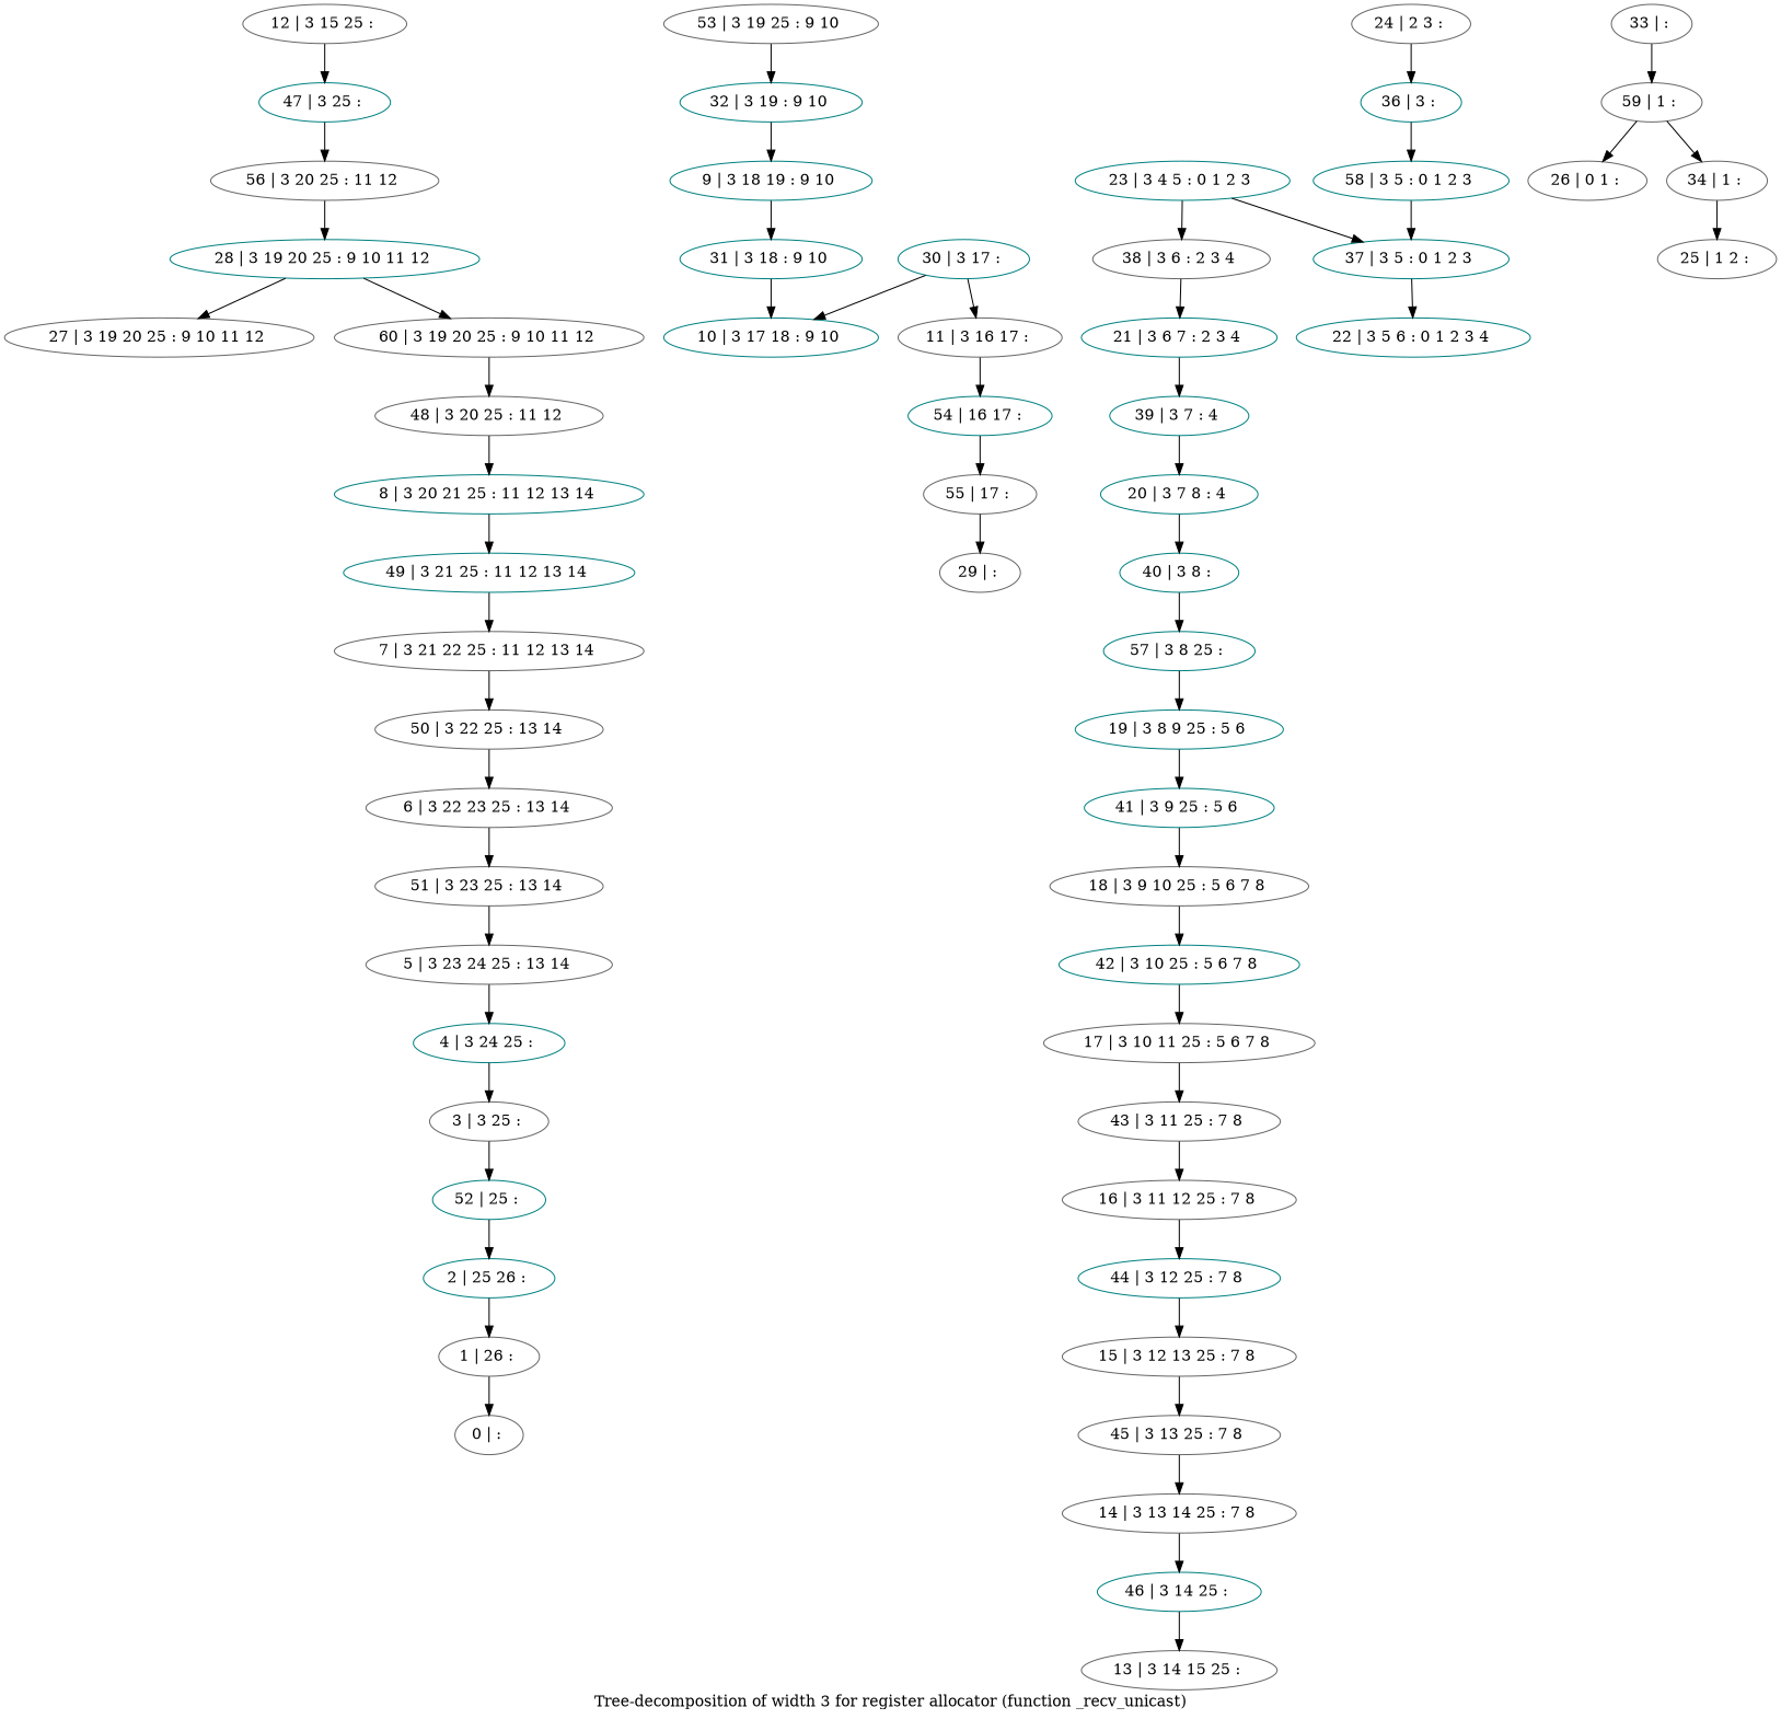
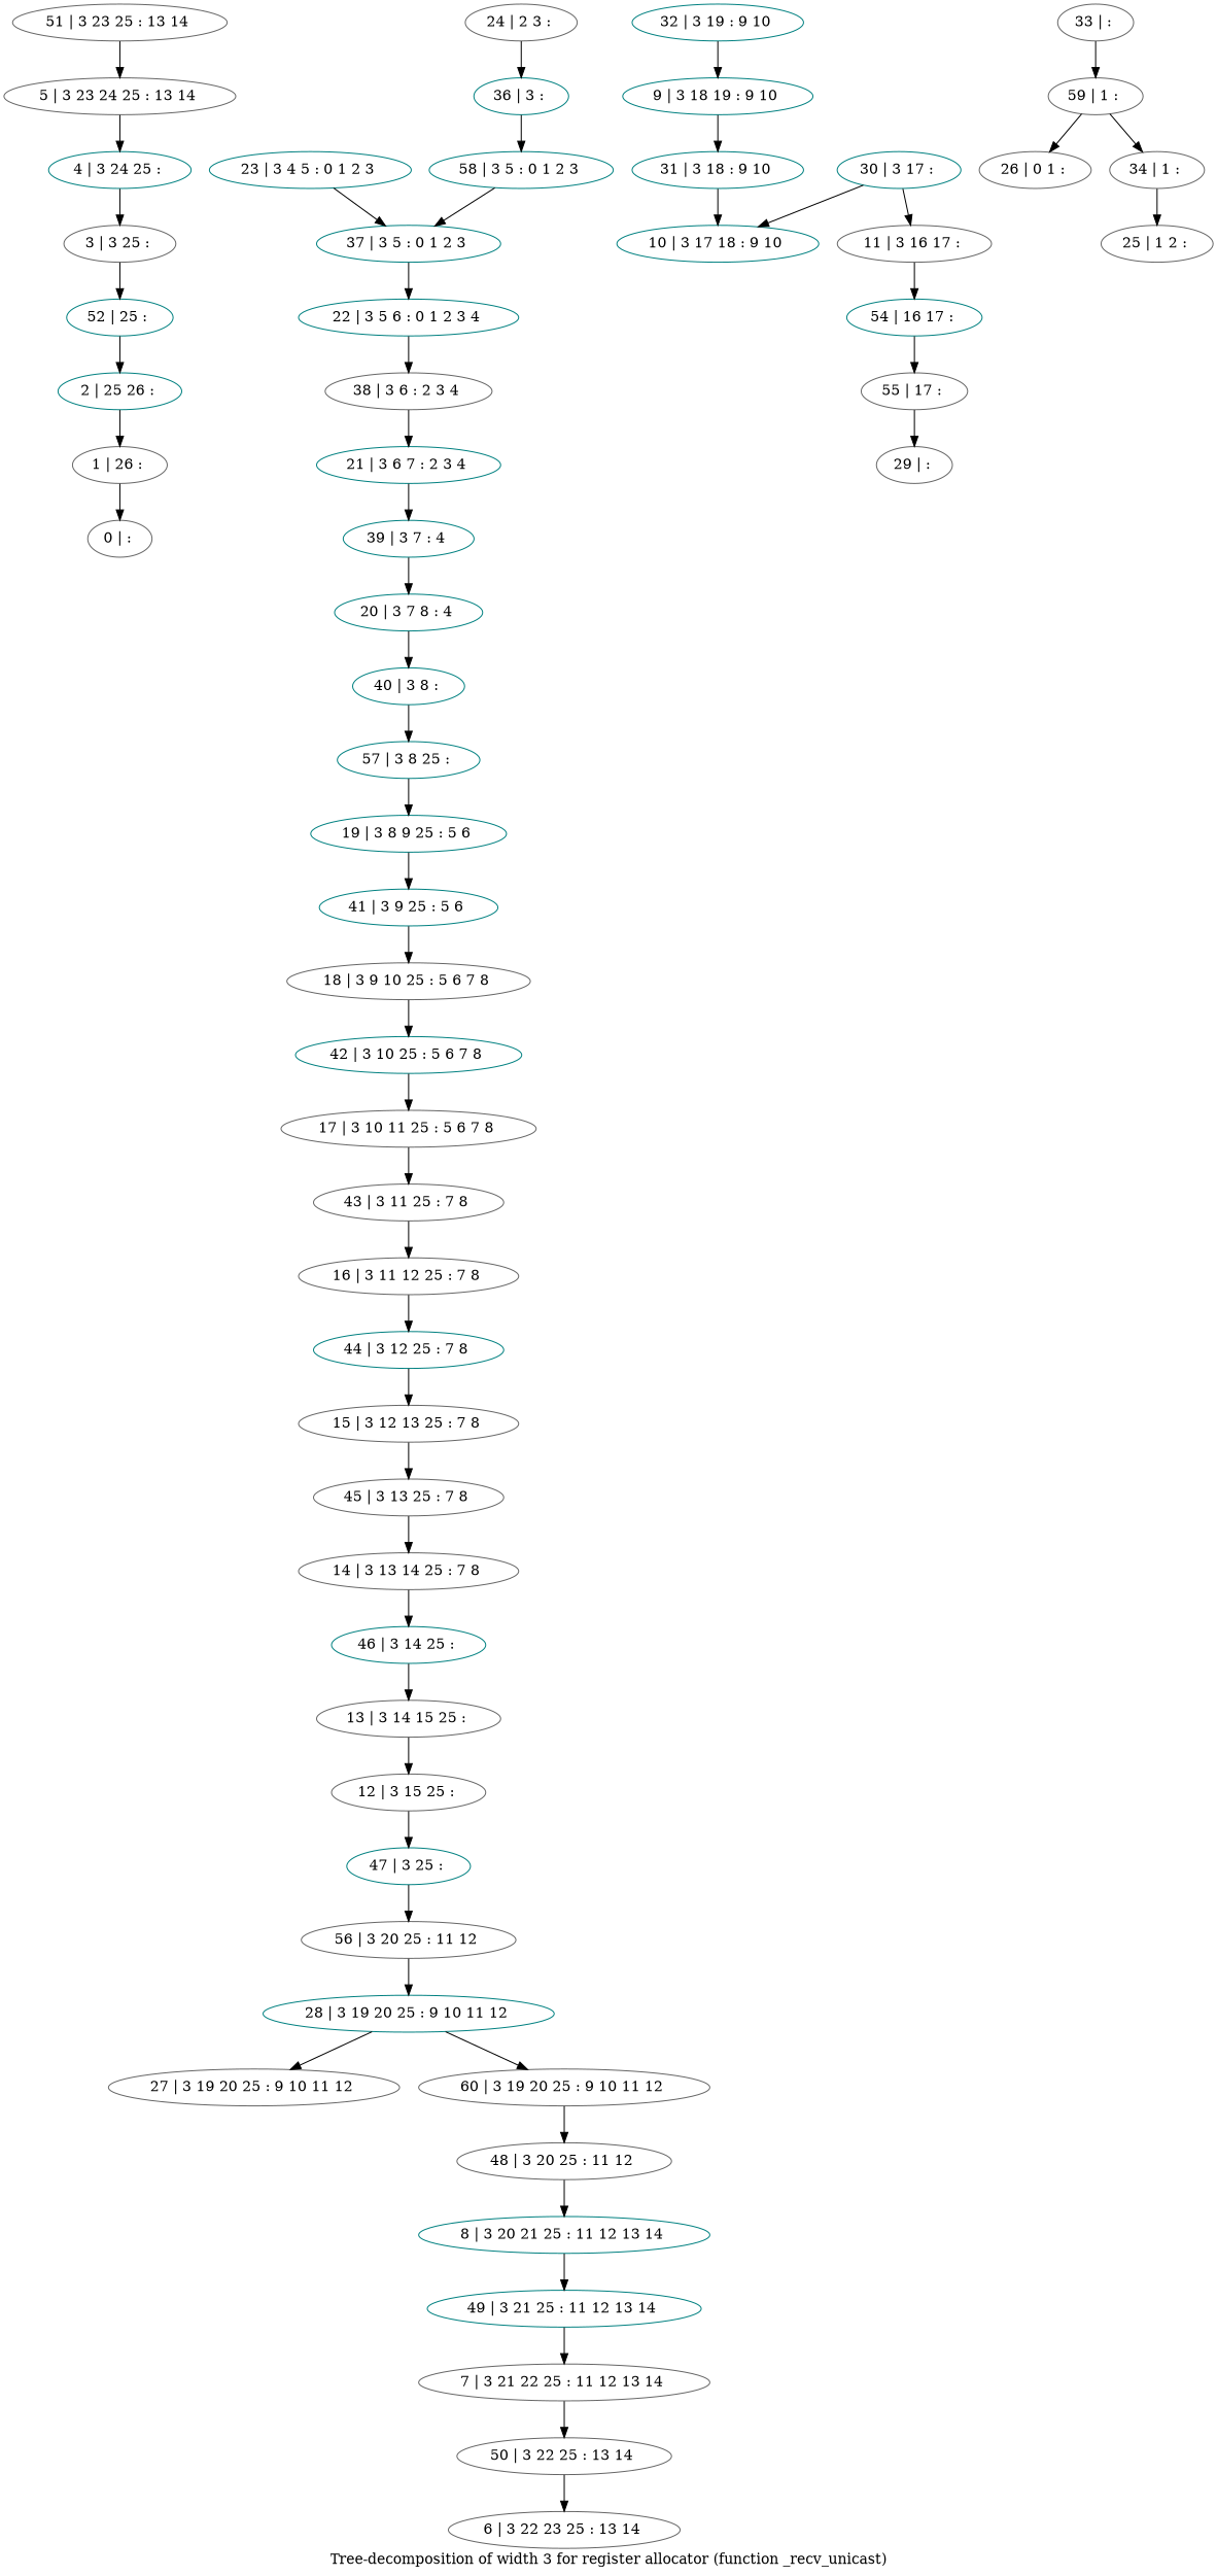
  digraph {
    label="Tree-decomposition of width 3 for register allocator (function _recv_unicast)"
    node [color=gray40]
    n1 [label="0 | : "]
    n2 [label="1 | 26 : "]
    n3 [color=teal label="2 | 25 26 : "]
    n4 [label="3 | 3 25 : "]
    n5 [color=teal label="52 | 25 : "]
    n6 [color=teal label="4 | 3 24 25 : "]
    n7 [label="5 | 3 23 24 25 : 13 14 "]
    n8 [label="6 | 3 22 23 25 : 13 14 "]
    n9 [label="51 | 3 23 25 : 13 14 "]
    n10 [label="7 | 3 21 22 25 : 11 12 13 14 "]
    n11 [label="50 | 3 22 25 : 13 14 "]
    n12 [color=teal label="8 | 3 20 21 25 : 11 12 13 14 "]
    n13 [color=teal label="49 | 3 21 25 : 11 12 13 14 "]
    n14 [color=teal label="9 | 3 18 19 : 9 10 "]
    n15 [color=teal label="31 | 3 18 : 9 10 "]
    n16 [color=teal label="10 | 3 17 18 : 9 10 "]
    n17 [color=teal label="30 | 3 17 : "]
    n18 [label="11 | 3 16 17 : "]
    n19 [color=teal label="54 | 16 17 : "]
    n20 [label="55 | 17 : "]
    n21 [label="12 | 3 15 25 : "]
    n22 [color=teal label="47 | 3 25 : "]
    n23 [label="56 | 3 20 25 : 11 12 "]
    n24 [label="13 | 3 14 15 25 : "]
    n25 [label="14 | 3 13 14 25 : 7 8 "]
    n26 [color=teal label="46 | 3 14 25 : "]
    n27 [label="15 | 3 12 13 25 : 7 8 "]
    n28 [label="45 | 3 13 25 : 7 8 "]
    n29 [label="16 | 3 11 12 25 : 7 8 "]
    n30 [color=teal label="44 | 3 12 25 : 7 8 "]
    n31 [label="17 | 3 10 11 25 : 5 6 7 8 "]
    n32 [label="43 | 3 11 25 : 7 8 "]
    n33 [label="18 | 3 9 10 25 : 5 6 7 8 "]
    n34 [color=teal label="42 | 3 10 25 : 5 6 7 8 "]
    n35 [color=teal label="19 | 3 8 9 25 : 5 6 "]
    n36 [color=teal label="41 | 3 9 25 : 5 6 "]
    n37 [color=teal label="20 | 3 7 8 : 4 "]
    n38 [color=teal label="40 | 3 8 : "]
    n39 [color=teal label="57 | 3 8 25 : "]
    n40 [color=teal label="21 | 3 6 7 : 2 3 4 "]
    n41 [color=teal label="39 | 3 7 : 4 "]
    n42 [color=teal label="22 | 3 5 6 : 0 1 2 3 4 "]
    n43 [label="38 | 3 6 : 2 3 4 "]
    n44 [color=teal label="23 | 3 4 5 : 0 1 2 3 "]
    n45 [color=teal label="37 | 3 5 : 0 1 2 3 "]
    n46 [label="24 | 2 3 : "]
    n47 [color=teal label="36 | 3 : "]
    n48 [color=teal label="58 | 3 5 : 0 1 2 3 "]
    n49 [label="25 | 1 2 : "]
    n50 [label="26 | 0 1 : "]
    n51 [label="34 | 1 : "]
    n52 [label="27 | 3 19 20 25 : 9 10 11 12 "]
-   n53 [label="53 | 3 19 25 : 9 10 "]
    n54 [color=teal label="32 | 3 19 : 9 10 "]
    n55 [color=teal label="28 | 3 19 20 25 : 9 10 11 12 "]
    n56 [label="60 | 3 19 20 25 : 9 10 11 12 "]
    n57 [label="48 | 3 20 25 : 11 12 "]
    n58 [label="29 | : "]
    n59 [label="33 | : "]
    n60 [label="59 | 1 : "]
    n2 -> n1
    n3 -> n2
    n4 -> n5
    n5 -> n3
    n6 -> n4
    n7 -> n6
-   n8 -> n9
    n9 -> n7
    n10 -> n11
    n11 -> n8
    n12 -> n13
    n13 -> n10
    n14 -> n15
    n15 -> n16
    n17 -> n16
    n17 -> n18
    n18 -> n19
    n19 -> n20
    n20 -> n58
    n21 -> n22
    n22 -> n23
    n23 -> n55
+   n24 -> n21
    n25 -> n26
    n26 -> n24
    n27 -> n28
    n28 -> n25
    n29 -> n30
    n30 -> n27
    n31 -> n32
    n32 -> n29
    n33 -> n34
    n34 -> n31
    n35 -> n36
    n36 -> n33
    n37 -> n38
    n38 -> n39
    n39 -> n35
    n40 -> n41
    n41 -> n37
-   n44 -> n43
+   n42 -> n43
    n43 -> n40
    n44 -> n45
    n45 -> n42
    n46 -> n47
    n47 -> n48
    n48 -> n45
    n51 -> n49
-   n53 -> n54
    n54 -> n14
    n55 -> n52
    n55 -> n56
    n56 -> n57
    n57 -> n12
    n59 -> n60
    n60 -> n50
    n60 -> n51
  }
